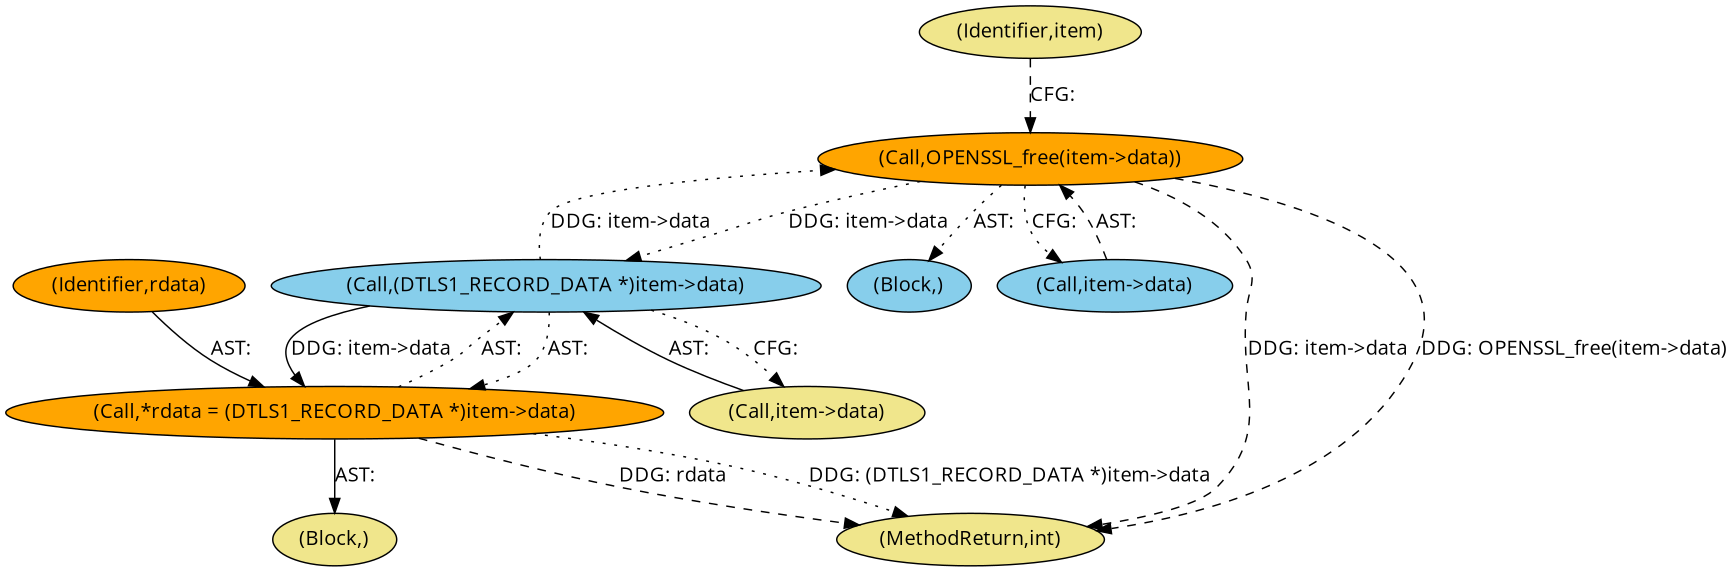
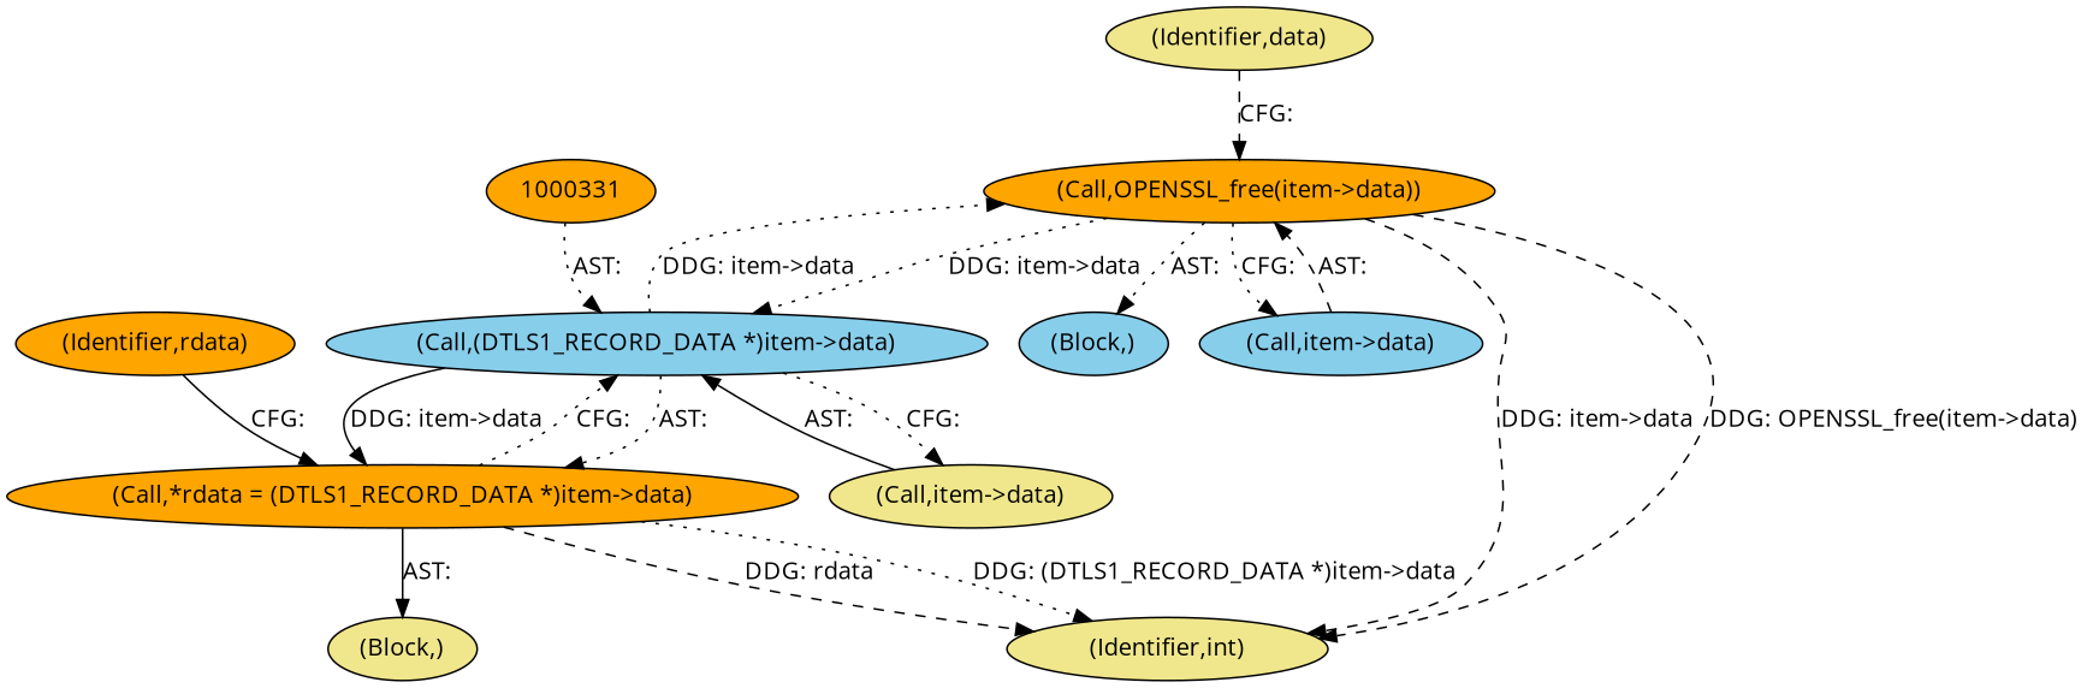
  digraph {
    fontname="Open Sans"
    node [fillcolor=orange fontname="Open Sans" style=filled]
    edge [fontname="Open Sans" style=dotted]
    n1 [label="(Call,OPENSSL_free(item->data))"]
    n2 [fillcolor=skyblue label="(Call,(DTLS1_RECORD_DATA *)item->data)"]
    n3 [fillcolor=skyblue label="(Block,)"]
    n4 [fillcolor=skyblue label="(Call,item->data)"]
-   n5 [fillcolor=khaki label="(MethodReturn,int)"]
+   n5 [fillcolor=khaki label="(Identifier,int)"]
    n6 [label="(Call,*rdata = (DTLS1_RECORD_DATA *)item->data)"]
    n7 [fillcolor=khaki label="(Call,item->data)"]
    n8 [fillcolor=khaki label="(Block,)"]
    n9 [label="(Identifier,rdata)"]
-   n10 [fillcolor=khaki label="(Identifier,item)"]
+   n10 [fillcolor=khaki label="(Identifier,data)"]
+   1000331
    n1 -> n2 [label="DDG: item->data"]
    n1 -> n3 [label="AST: "]
    n1 -> n4 [label="CFG: "]
    n1 -> n5 [label="DDG: item->data" style=dashed]
    n1 -> n5 [label="DDG: OPENSSL_free(item->data)" style=dashed]
    n2 -> n1 [label="DDG: item->data"]
    n2 -> n6 [label="AST: "]
    n2 -> n6 [label="DDG: item->data" style=solid]
    n2 -> n7 [label="CFG: "]
    n4 -> n1 [label="AST: " style=dashed]
-   n6 -> n2 [label="AST: "]
+   n6 -> n2 [label="CFG: "]
    n6 -> n5 [label="DDG: rdata" style=dashed]
    n6 -> n5 [label="DDG: (DTLS1_RECORD_DATA *)item->data"]
    n6 -> n8 [label="AST: " style=solid]
    n7 -> n2 [label="AST: " style=solid]
-   n9 -> n6 [label="AST: " style=solid]
+   n9 -> n6 [label="CFG: " style=solid]
    n10 -> n1 [label="CFG: " style=dashed]
+   1000331 -> n2 [label="AST: "]
  }
